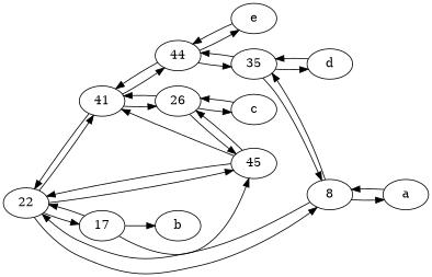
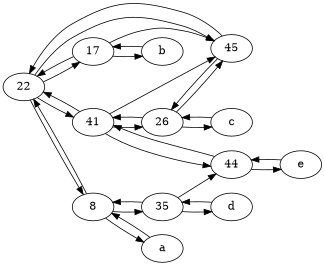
  digraph {
    rankdir=LR
    22
    41
    17
    8
    45
    44
    26
    b
    35
    a
    e
    d
    c
    22 -> 41
    22 -> 17
    22 -> 8
    22 -> 45
    41 -> 22
-   45 -> 41
+   41 -> 45
    41 -> 44
    41 -> 26
    17 -> 22
    17 -> 45
    17 -> b
    8 -> 22
    8 -> 35
    8 -> a
    45 -> 22
    45 -> 26
    44 -> 41
-   44 -> 35
    44 -> e
    26 -> 41
    26 -> 45
    26 -> c
+   b -> 17
    35 -> 8
    35 -> 44
    35 -> d
    a -> 8
    e -> 44
    d -> 35
    c -> 26
  }
